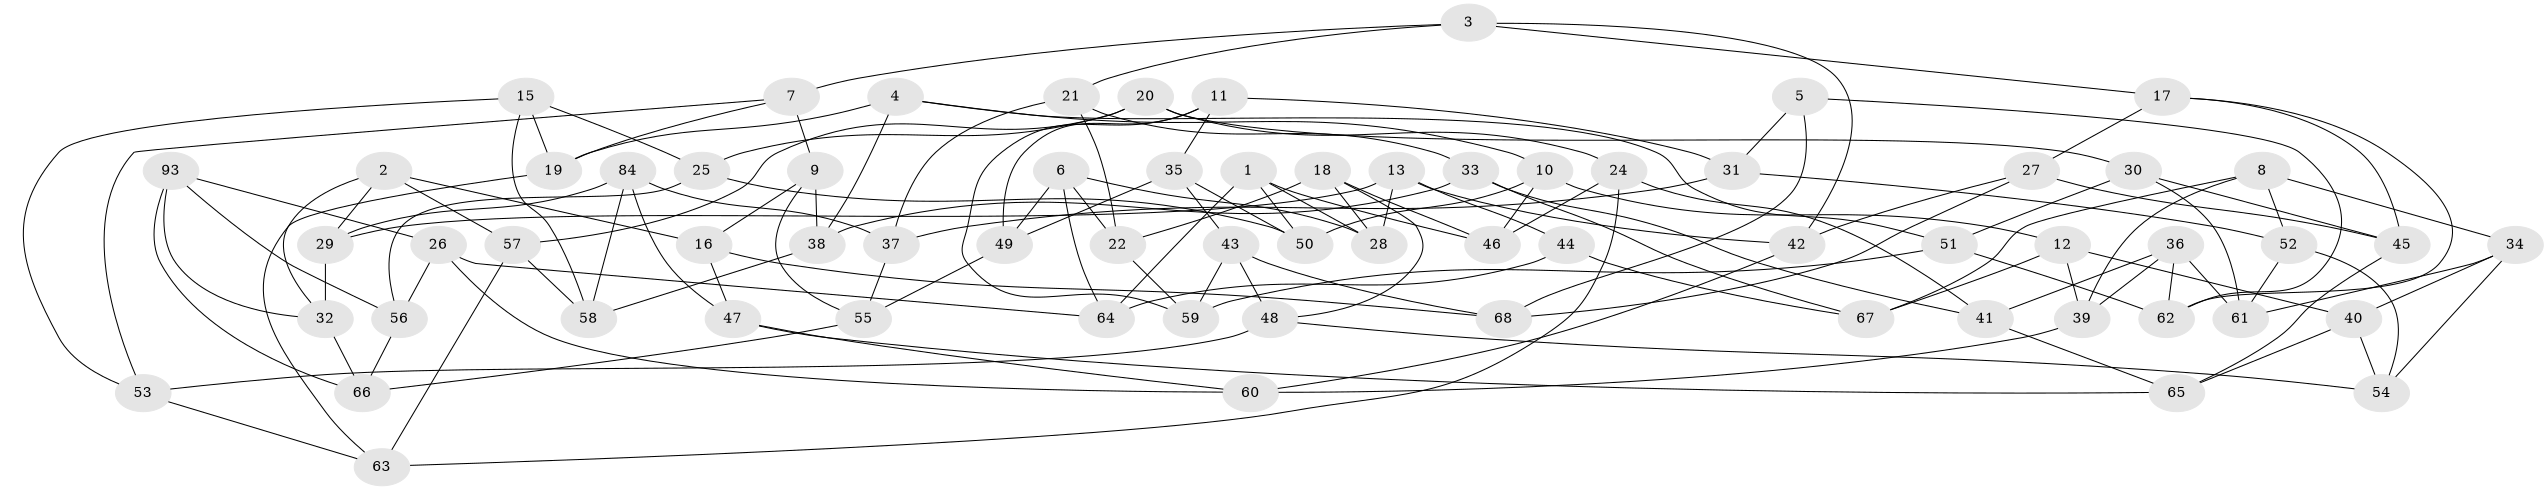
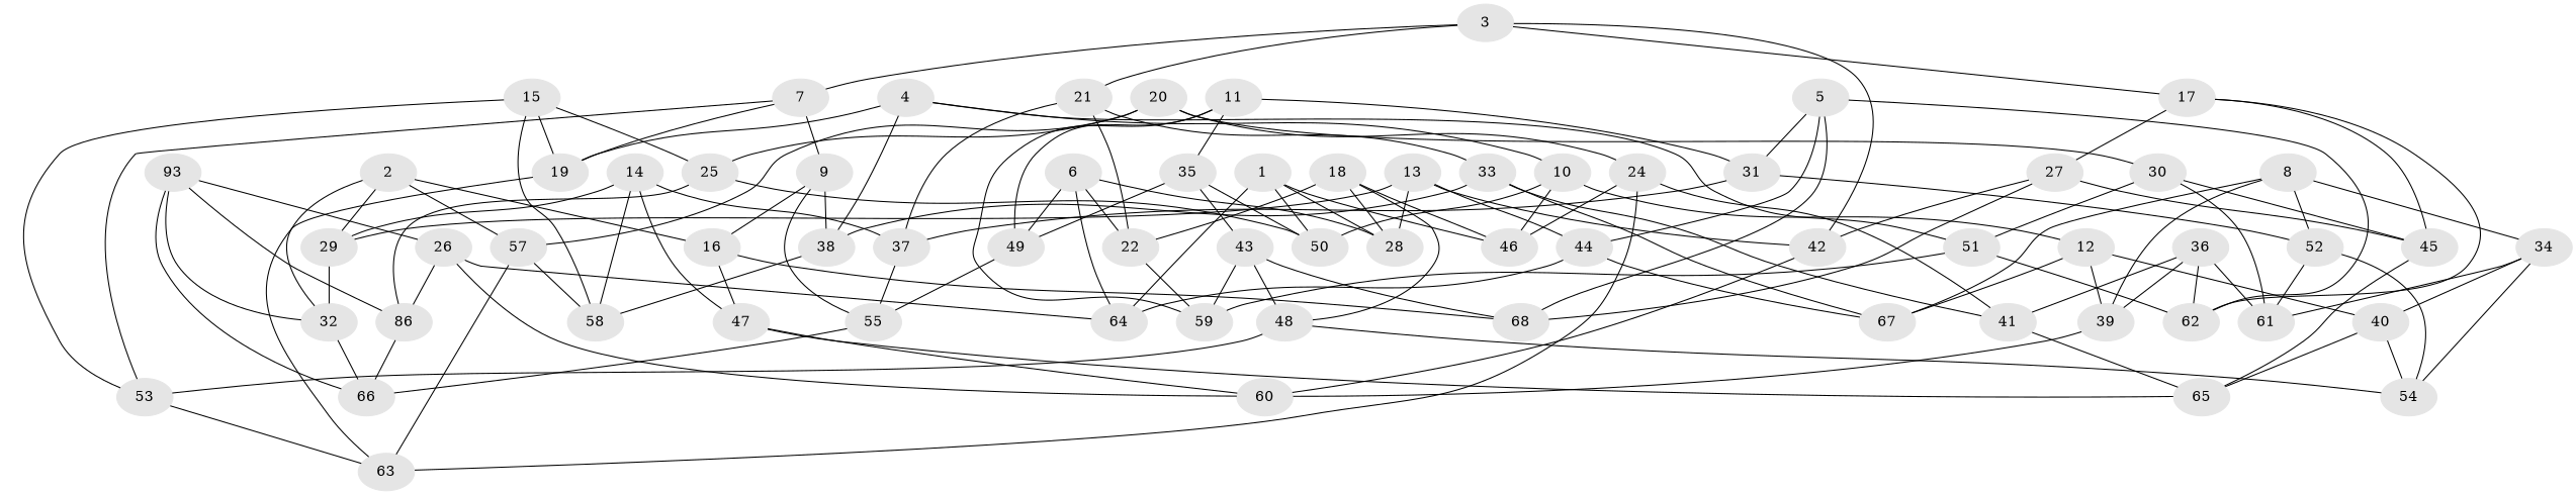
  graph {
    node [color=gray90 style=filled]
    1
    28
    46
    50
    64
    2
    16
    29
    32
    57
    68
    47
    66
    58
    63
    3
    7
    17
    21
    42
    19
    9
    53
    62
    27
    45
    22
    37
    33
    60
    4
    10
    38
    51
    12
    59
    5
    31
    44
    52
    67
    6
    49
    55
    8
    34
    39
    40
    61
    54
    11
    35
    43
    65
    13
-   14 [label=84]
+   14
    15
    25
-   56
+   56 [label=86]
    18
    48
    20
    24
    30
    41
    n66 [label=93]
    26
    36
    1 -- 28
    1 -- 46
    1 -- 50
    1 -- 64
    2 -- 16
    2 -- 29
    2 -- 32
    2 -- 57
    16 -- 68
    16 -- 47
    29 -- 32
    32 -- 66
    57 -- 58
    57 -- 63
    47 -- 60
    47 -- 65
    3 -- 7
    3 -- 17
    3 -- 21
    3 -- 42
    7 -- 19
    7 -- 9
    7 -- 53
    17 -- 62
    17 -- 27
    17 -- 45
    21 -- 22
    21 -- 37
    21 -- 33
    42 -- 60
    19 -- 63
    9 -- 16
    9 -- 38
    9 -- 55
    53 -- 63
    27 -- 68
    27 -- 42
    27 -- 45
    45 -- 65
    22 -- 59
    37 -- 55
    33 -- 38
    33 -- 67
    33 -- 41
    4 -- 19
    4 -- 10
    4 -- 38
    4 -- 51
    10 -- 46
    10 -- 50
    10 -- 12
    38 -- 58
    51 -- 62
    51 -- 59
    12 -- 67
    12 -- 39
    12 -- 40
    5 -- 68
    5 -- 62
    5 -- 31
+   5 -- 44
    31 -- 37
    31 -- 52
    44 -- 64
    44 -- 67
    52 -- 61
    52 -- 54
    6 -- 28
    6 -- 64
    6 -- 22
    6 -- 49
    49 -- 55
    55 -- 66
    8 -- 52
    8 -- 67
    8 -- 34
    8 -- 39
    34 -- 40
    34 -- 61
    34 -- 54
    39 -- 60
    40 -- 54
    40 -- 65
    11 -- 59
    11 -- 31
    11 -- 49
    11 -- 35
    35 -- 50
    35 -- 49
    35 -- 43
    43 -- 68
    43 -- 59
    43 -- 48
    13 -- 28
    13 -- 29
    13 -- 42
    13 -- 44
    14 -- 29
    14 -- 47
    14 -- 58
    14 -- 37
    15 -- 58
    15 -- 19
    15 -- 53
    15 -- 25
    25 -- 50
    25 -- 56
    56 -- 66
    18 -- 28
    18 -- 46
    18 -- 22
    18 -- 48
    48 -- 53
    48 -- 54
    20 -- 57
    20 -- 25
    20 -- 24
    20 -- 30
    24 -- 46
    24 -- 63
    24 -- 41
    30 -- 45
    30 -- 51
    30 -- 61
    41 -- 65
    n66 -- 32
    n66 -- 66
    n66 -- 56
    n66 -- 26
    26 -- 64
    26 -- 60
    26 -- 56
    36 -- 62
    36 -- 39
    36 -- 61
    36 -- 41
  }
